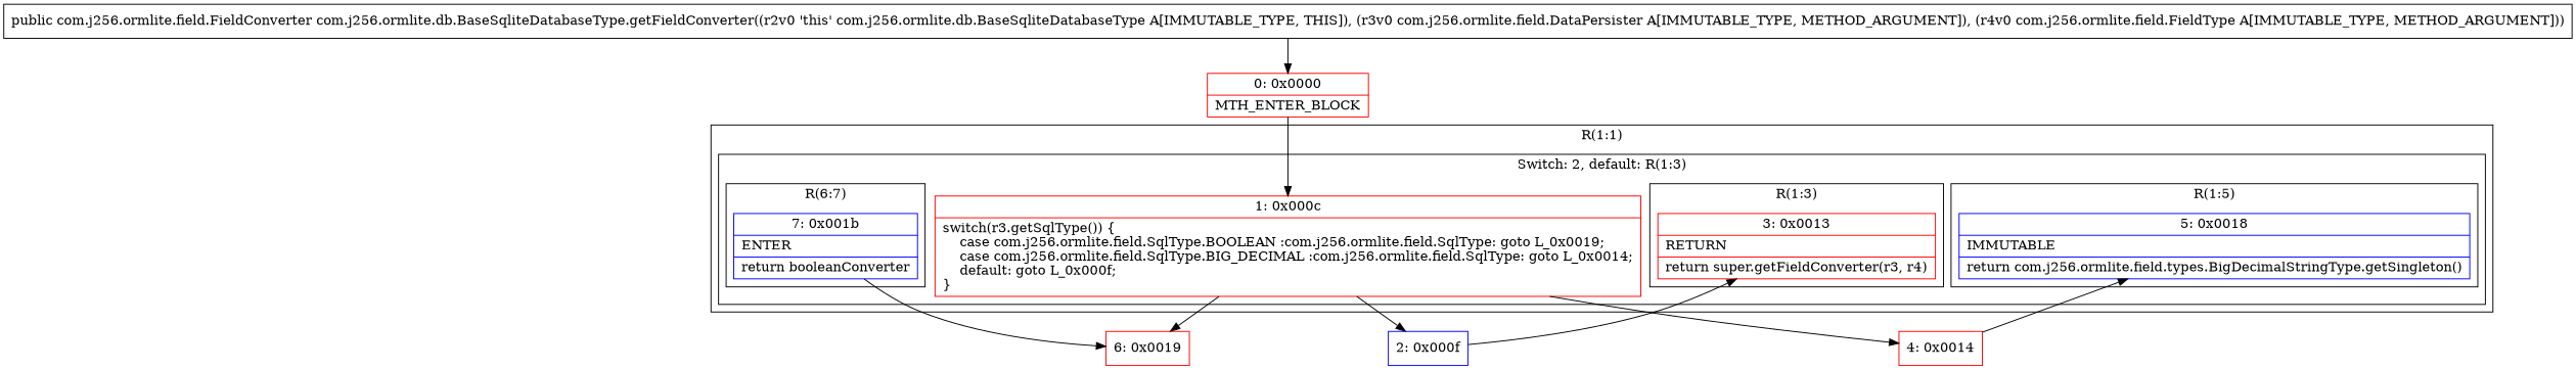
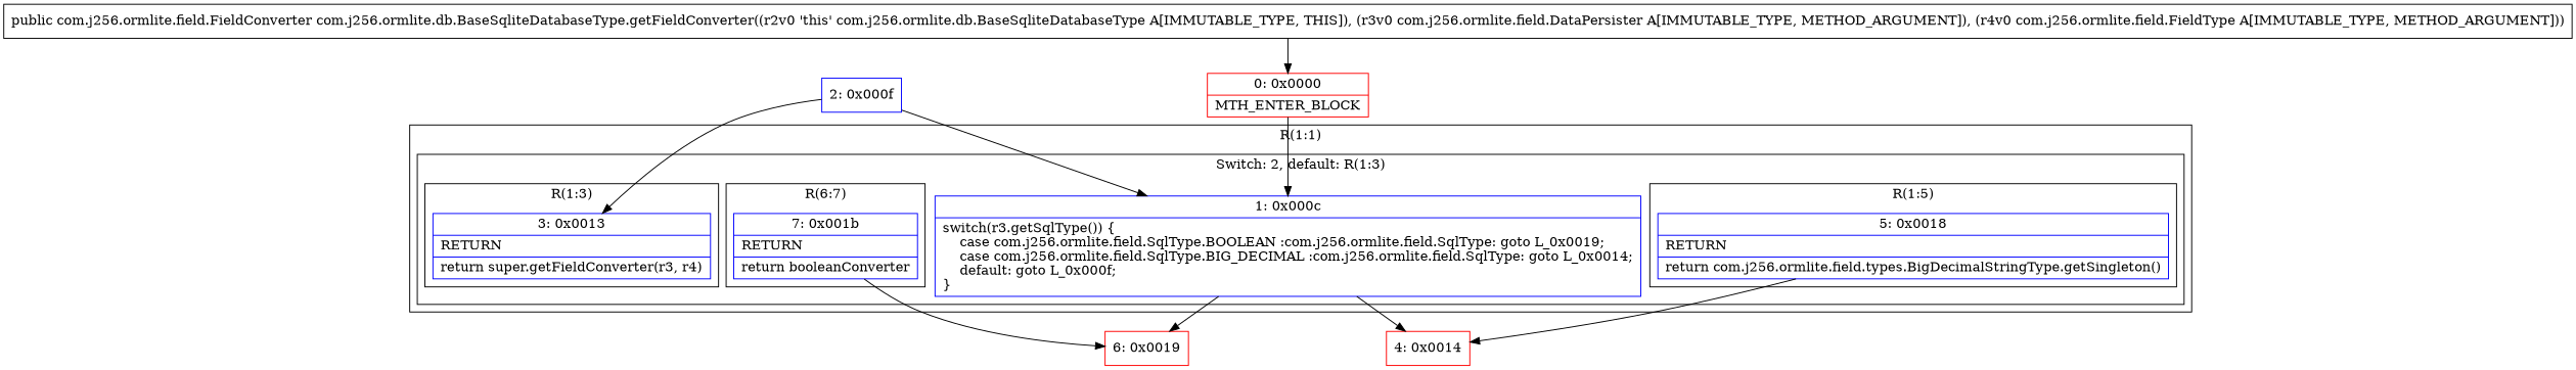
  digraph {
    node [color=blue shape=record]
-   n1 [label="{7\:\ 0x001b|ENTER\l|return booleanConverter\l}"]
-   n2 [label="{5\:\ 0x0018|IMMUTABLE\l|return com.j256.ormlite.field.types.BigDecimalStringType.getSingleton()\l}"]
-   n3 [color=red label="{3\:\ 0x0013|RETURN\l|return super.getFieldConverter(r3, r4)\l}"]
-   n4 [color=red label="{1\:\ 0x000c|switch(r3.getSqlType()) \{\l    case com.j256.ormlite.field.SqlType.BOOLEAN :com.j256.ormlite.field.SqlType: goto L_0x0019;\l    case com.j256.ormlite.field.SqlType.BIG_DECIMAL :com.j256.ormlite.field.SqlType: goto L_0x0014;\l    default: goto L_0x000f;\l\}\l}"]
+   n1 [label="{7\:\ 0x001b|RETURN\l|return booleanConverter\l}"]
+   n2 [label="{5\:\ 0x0018|RETURN\l|return com.j256.ormlite.field.types.BigDecimalStringType.getSingleton()\l}"]
+   n3 [label="{3\:\ 0x0013|RETURN\l|return super.getFieldConverter(r3, r4)\l}"]
+   n4 [label="{1\:\ 0x000c|switch(r3.getSqlType()) \{\l    case com.j256.ormlite.field.SqlType.BOOLEAN :com.j256.ormlite.field.SqlType: goto L_0x0019;\l    case com.j256.ormlite.field.SqlType.BIG_DECIMAL :com.j256.ormlite.field.SqlType: goto L_0x0014;\l    default: goto L_0x000f;\l\}\l}"]
    n5 [color=red label="{6\:\ 0x0019}"]
    n6 [label="{2\:\ 0x000f}"]
    n7 [color=red label="{4\:\ 0x0014}"]
    n8 [color=red label="{0\:\ 0x0000|MTH_ENTER_BLOCK\l}"]
    n9 [label="{public com.j256.ormlite.field.FieldConverter com.j256.ormlite.db.BaseSqliteDatabaseType.getFieldConverter((r2v0 'this' com.j256.ormlite.db.BaseSqliteDatabaseType A[IMMUTABLE_TYPE, THIS]), (r3v0 com.j256.ormlite.field.DataPersister A[IMMUTABLE_TYPE, METHOD_ARGUMENT]), (r4v0 com.j256.ormlite.field.FieldType A[IMMUTABLE_TYPE, METHOD_ARGUMENT])) }" color=""]
    subgraph cluster_1 {
      label="R(1:1)"
      subgraph cluster_2 {
        label="Switch: 2, default: R(1:3)"
        n4
        subgraph cluster_3 {
          label="R(6:7)"
          n1
        }
        subgraph cluster_4 {
          label="R(1:5)"
          n2
        }
        subgraph cluster_5 {
          label="R(1:3)"
          n3
        }
      }
    }
    n1 -> n5
    n4 -> n5
-   n4 -> n6
+   n6 -> n4
    n4 -> n7
    n6 -> n3
-   n7 -> n2
+   n2 -> n7
    n8 -> n4
    n9 -> n8
  }
